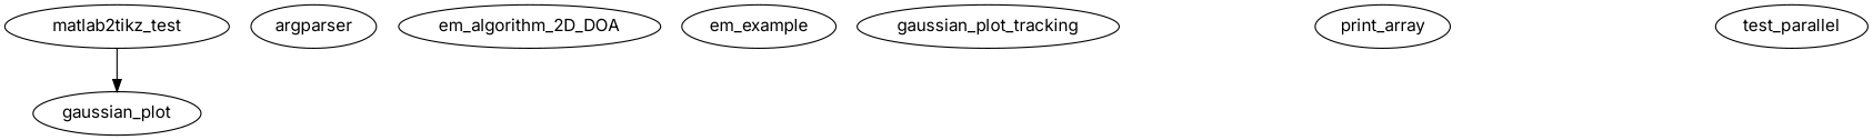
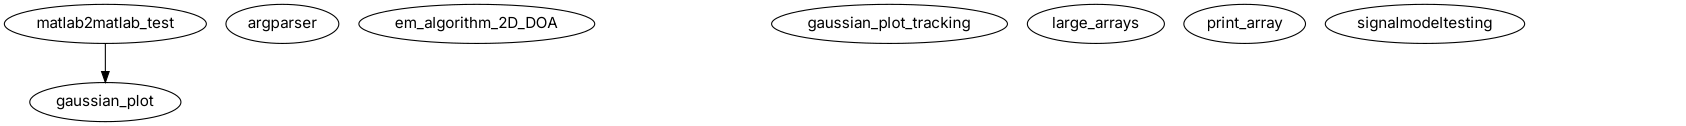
  digraph {
    fontname=Inter
    node [fontname=Inter]
-   matlab2tikz_test
+   matlab2tikz_test [label=matlab2matlab_test]
    gaussian_plot
    argparser
    em_algorithm_2D_DOA
-   em_example
    gaussian_plot_tracking
+   large_arrays
    print_array
-   test_parallel
+   signalmodeltesting
    matlab2tikz_test -> gaussian_plot [fontname=Inter]
  }
